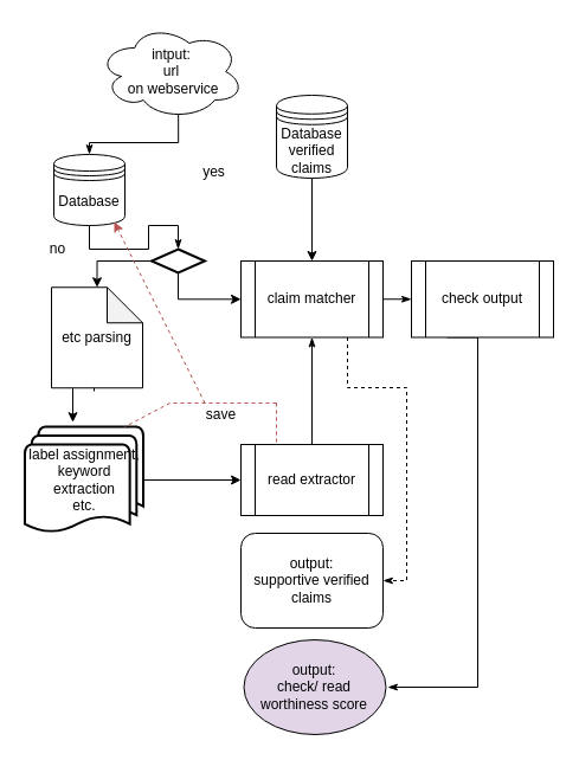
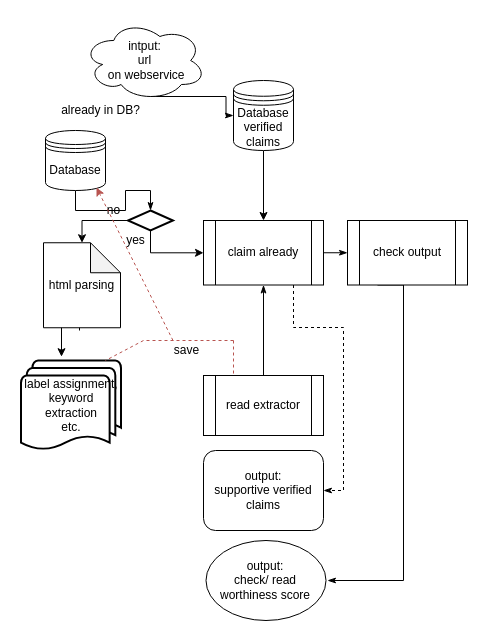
  <mxCell id="0" />
  <mxCell id="1" parent="0" />
- <mxCell id="2" style="edgeStyle=orthogonalEdgeStyle;rounded=0;orthogonalLoop=1;jettySize=auto;html=1;exitX=0.55;exitY=0.95;exitDx=0;exitDy=0;exitPerimeter=0;entryX=0.5;entryY=0;entryDx=0;entryDy=0;endArrow=classicThin;endFill=1;" edge="1" parent="1" source="3" target="5"><mxGeometry relative="1" as="geometry" /></mxCell>
+ <mxCell id="2" style="edgeStyle=orthogonalEdgeStyle;rounded=0;orthogonalLoop=1;jettySize=auto;html=1;exitX=0.55;exitY=0.95;exitDx=0;exitDy=0;exitPerimeter=0;endArrow=classicThin;endFill=1;" edge="1" parent="1" source="3" target="18"><mxGeometry relative="1" as="geometry" /></mxCell>
  <mxCell id="3" value="intput:&lt;br&gt;&lt;div&gt;url&lt;/div&gt;&lt;div&gt;&amp;nbsp;on webservice&lt;/div&gt;" style="ellipse;shape=cloud;whiteSpace=wrap;html=1;" parent="1" vertex="1"><mxGeometry x="82.5" width="123" height="80" as="geometry" y="20" /></mxCell>
  <mxCell id="4" style="edgeStyle=orthogonalEdgeStyle;rounded=0;orthogonalLoop=1;jettySize=auto;html=1;exitX=0.5;exitY=1;exitDx=0;exitDy=0;entryX=0.5;entryY=0;entryDx=0;entryDy=0;entryPerimeter=0;endArrow=classicThin;endFill=1;" edge="1" parent="1" source="5" target="8"><mxGeometry relative="1" as="geometry" /></mxCell>
  <mxCell id="5" value="&lt;div&gt;Database&lt;/div&gt;" style="shape=datastore;whiteSpace=wrap;html=1;" parent="1" vertex="1"><mxGeometry x="45" y="130" width="60" height="60" as="geometry" /></mxCell>
  <mxCell id="6" style="edgeStyle=orthogonalEdgeStyle;rounded=0;orthogonalLoop=1;jettySize=auto;html=1;exitX=0;exitY=0.5;exitDx=0;exitDy=0;exitPerimeter=0;startArrow=none;startFill=0;" parent="1" source="8" target="10" edge="1"><mxGeometry relative="1" as="geometry" /></mxCell>
  <mxCell id="7" style="edgeStyle=orthogonalEdgeStyle;rounded=0;orthogonalLoop=1;jettySize=auto;html=1;exitX=0.5;exitY=1;exitDx=0;exitDy=0;exitPerimeter=0;" edge="1" parent="1" source="8" target="16"><mxGeometry relative="1" as="geometry" /></mxCell>
  <mxCell id="8" value="" style="strokeWidth=2;html=1;shape=mxgraph.flowchart.decision;whiteSpace=wrap;" parent="1" vertex="1"><mxGeometry x="127.5" y="210" width="45" height="20" as="geometry" /></mxCell>
  <mxCell id="9" style="edgeStyle=orthogonalEdgeStyle;rounded=0;orthogonalLoop=1;jettySize=auto;html=1;entryX=0.405;entryY=-0.042;entryDx=0;entryDy=0;entryPerimeter=0;" parent="1" edge="1" target="13"><mxGeometry relative="1" as="geometry"><mxPoint x="203" y="315" as="targetPoint" /><mxPoint x="79" y="330" as="sourcePoint" /><Array as="points"><mxPoint x="79" y="300" /></Array></mxGeometry></mxCell>
- <mxCell id="10" value="etc parsing" style="shape=note;whiteSpace=wrap;html=1;backgroundOutline=1;darkOpacity=0.05;" parent="1" vertex="1"><mxGeometry x="43" y="242.25" width="77" height="85" as="geometry" /></mxCell>
- <mxCell id="11" value="&lt;div&gt;no&lt;/div&gt;" style="text;html=1;align=center;verticalAlign=middle;resizable=0;points=[];autosize=1;" parent="1" vertex="1"><mxGeometry x="32.5" y="200" width="30" height="20" as="geometry" /></mxCell>
- <mxCell id="12" style="edgeStyle=orthogonalEdgeStyle;rounded=0;orthogonalLoop=1;jettySize=auto;html=1;exitX=1;exitY=0.5;exitDx=0;exitDy=0;exitPerimeter=0;entryX=0;entryY=0.5;entryDx=0;entryDy=0;" edge="1" parent="1" source="13" target="22"><mxGeometry relative="1" as="geometry" /></mxCell>
+ <mxCell id="10" value="html parsing" style="shape=note;whiteSpace=wrap;html=1;backgroundOutline=1;darkOpacity=0.05;" parent="1" vertex="1"><mxGeometry x="43" y="242.25" width="77" height="85" as="geometry" /></mxCell>
+ <mxCell id="11" value="&lt;div&gt;no&lt;/div&gt;" style="text;html=1;align=center;verticalAlign=middle;resizable=0;points=[];autosize=1;" parent="1" vertex="1"><mxGeometry x="97.5" y="200" width="30" height="20" as="geometry" /></mxCell>
  <mxCell id="13" value="label assignment,&lt;br&gt;keyword extraction&lt;br&gt;etc." style="strokeWidth=2;html=1;shape=mxgraph.flowchart.multi-document;whiteSpace=wrap;" parent="1" vertex="1"><mxGeometry x="20.5" y="360" width="100" height="90" as="geometry" /></mxCell>
  <mxCell id="14" style="edgeStyle=orthogonalEdgeStyle;rounded=0;orthogonalLoop=1;jettySize=auto;html=1;exitX=1;exitY=0.5;exitDx=0;exitDy=0;entryX=0;entryY=0.5;entryDx=0;entryDy=0;endArrow=classicThin;endFill=1;" edge="1" parent="1" source="16" target="26"><mxGeometry relative="1" as="geometry" /></mxCell>
  <mxCell id="15" style="edgeStyle=orthogonalEdgeStyle;rounded=0;orthogonalLoop=1;jettySize=auto;html=1;exitX=0.75;exitY=1;exitDx=0;exitDy=0;entryX=1;entryY=0.5;entryDx=0;entryDy=0;endArrow=classicThin;endFill=1;dashed=1;" edge="1" parent="1" source="16" target="20"><mxGeometry relative="1" as="geometry"><Array as="points"><mxPoint x="343" y="327" /><mxPoint x="343" y="490" /></Array></mxGeometry></mxCell>
- <mxCell id="16" value="claim matcher" style="shape=process;whiteSpace=wrap;html=1;backgroundOutline=1;" parent="1" vertex="1"><mxGeometry x="203" y="220" width="120" height="64.5" as="geometry" /></mxCell>
+ <mxCell id="16" value="claim already" style="shape=process;whiteSpace=wrap;html=1;backgroundOutline=1;" parent="1" vertex="1"><mxGeometry x="203" y="220" width="120" height="64.5" as="geometry" /></mxCell>
  <mxCell id="17" style="edgeStyle=orthogonalEdgeStyle;rounded=0;orthogonalLoop=1;jettySize=auto;html=1;exitX=0.5;exitY=1;exitDx=0;exitDy=0;entryX=0.5;entryY=0;entryDx=0;entryDy=0;endArrow=classic;endFill=1;" edge="1" parent="1" source="18" target="16"><mxGeometry relative="1" as="geometry" /></mxCell>
  <mxCell id="18" value="&lt;div&gt;Database&lt;/div&gt;&lt;div&gt;verified claims&lt;br&gt;&lt;/div&gt;" style="shape=datastore;whiteSpace=wrap;html=1;" parent="1" vertex="1"><mxGeometry x="233" y="80" width="60" height="70" as="geometry" /></mxCell>
- <mxCell id="19" value="&lt;div&gt;yes&lt;/div&gt;" style="text;html=1;align=center;verticalAlign=middle;resizable=0;points=[];autosize=1;" parent="1" vertex="1"><mxGeometry x="165" y="135" width="30" height="20" as="geometry" /></mxCell>
+ <mxCell id="19" value="&lt;div&gt;yes&lt;/div&gt;" style="text;html=1;align=center;verticalAlign=middle;resizable=0;points=[];autosize=1;" parent="1" vertex="1"><mxGeometry x="120" y="230" width="30" height="20" as="geometry" /></mxCell>
  <mxCell id="20" value="&lt;div&gt;output:&lt;/div&gt;&lt;div&gt;supportive verified claims&lt;br&gt;&lt;/div&gt;" style="whiteSpace=wrap;html=1;rounded=1;" parent="1" vertex="1"><mxGeometry x="202.996" y="450" width="120" height="80" as="geometry" /></mxCell>
  <mxCell id="21" style="edgeStyle=orthogonalEdgeStyle;rounded=0;orthogonalLoop=1;jettySize=auto;html=1;exitX=0.5;exitY=0;exitDx=0;exitDy=0;entryX=0.5;entryY=1;entryDx=0;entryDy=0;endArrow=classicThin;endFill=1;" edge="1" parent="1" source="22" target="16"><mxGeometry relative="1" as="geometry" /></mxCell>
  <mxCell id="22" value="&lt;div&gt;read extractor&lt;/div&gt;" style="shape=process;whiteSpace=wrap;html=1;backgroundOutline=1;" parent="1" vertex="1"><mxGeometry x="203" y="375" width="120" height="60" as="geometry" /></mxCell>
  <mxCell id="23" value="save" style="text;html=1;align=center;verticalAlign=middle;resizable=0;points=[];autosize=1;" parent="1" vertex="1"><mxGeometry x="165.5" y="340" width="40" height="20" as="geometry" /></mxCell>
  <mxCell id="24" style="edgeStyle=orthogonalEdgeStyle;rounded=0;orthogonalLoop=1;jettySize=auto;html=1;exitX=0.5;exitY=1;exitDx=0;exitDy=0;exitPerimeter=0;startArrow=none;startFill=0;" parent="1" edge="1"><mxGeometry relative="1" as="geometry"><mxPoint x="283" y="240" as="sourcePoint" /><mxPoint x="283" y="240" as="targetPoint" /></mxGeometry></mxCell>
  <mxCell id="25" style="edgeStyle=orthogonalEdgeStyle;rounded=0;orthogonalLoop=1;jettySize=auto;html=1;exitX=0.25;exitY=1;exitDx=0;exitDy=0;endArrow=classicThin;endFill=1;" edge="1" parent="1" source="26"><mxGeometry relative="1" as="geometry"><mxPoint x="327" y="580" as="targetPoint" /><Array as="points"><mxPoint x="403" y="580" /></Array></mxGeometry></mxCell>
  <mxCell id="26" value="check output" style="shape=process;whiteSpace=wrap;html=1;backgroundOutline=1;" parent="1" vertex="1"><mxGeometry x="347" y="220" width="120" height="64.5" as="geometry" /></mxCell>
  <mxCell id="27" value="" style="endArrow=none;dashed=1;html=1;entryX=0.25;entryY=0;entryDx=0;entryDy=0;fillColor=#f8cecc;strokeColor=#b85450;" edge="1" parent="1" target="22"><mxGeometry width="50" height="50" relative="1" as="geometry"><mxPoint x="233" y="340" as="sourcePoint" /><mxPoint x="453" y="390" as="targetPoint" /></mxGeometry></mxCell>
  <mxCell id="28" value="" style="endArrow=none;dashed=1;html=1;fillColor=#f8cecc;strokeColor=#b85450;" edge="1" parent="1"><mxGeometry width="50" height="50" relative="1" as="geometry"><mxPoint x="233" y="340" as="sourcePoint" /><mxPoint x="143" y="340" as="targetPoint" /></mxGeometry></mxCell>
  <mxCell id="29" value="" style="endArrow=none;dashed=1;html=1;entryX=0.845;entryY=0;entryDx=0;entryDy=0;entryPerimeter=0;fillColor=#f8cecc;strokeColor=#b85450;" edge="1" parent="1" target="13"><mxGeometry width="50" height="50" relative="1" as="geometry"><mxPoint x="143" y="340" as="sourcePoint" /><mxPoint x="453" y="390" as="targetPoint" /></mxGeometry></mxCell>
  <mxCell id="30" value="" style="endArrow=classic;dashed=1;html=1;fillColor=#f8cecc;strokeColor=#b85450;entryX=0.85;entryY=0.95;entryDx=0;entryDy=0;entryPerimeter=0;endFill=1;" edge="1" parent="1" target="5"><mxGeometry width="50" height="50" relative="1" as="geometry"><mxPoint x="172.5" y="340" as="sourcePoint" /><mxPoint x="172.5" y="200" as="targetPoint" /></mxGeometry></mxCell>
- <mxCell id="31" value="&lt;div&gt;output:&lt;/div&gt;&lt;div&gt;check/ read worthiness score&lt;br&gt;&lt;/div&gt;" style="ellipse;whiteSpace=wrap;html=1;fillColor=#e1d5e7;" vertex="1" parent="1"><mxGeometry x="205.496" y="540" width="120" height="80" as="geometry" /></mxCell>
+ <mxCell id="31" value="&lt;div&gt;output:&lt;/div&gt;&lt;div&gt;check/ read worthiness score&lt;br&gt;&lt;/div&gt;" style="ellipse;whiteSpace=wrap;html=1;" vertex="1" parent="1"><mxGeometry x="205.496" y="540" width="120" height="80" as="geometry" /></mxCell>
+ <mxCell id="32" value="&lt;div&gt;already in DB?&lt;/div&gt;" style="text;html=1;align=center;verticalAlign=middle;resizable=0;points=[];autosize=1;" parent="1" vertex="1"><mxGeometry x="50" y="100" width="100" height="20" as="geometry" /></mxCell>
